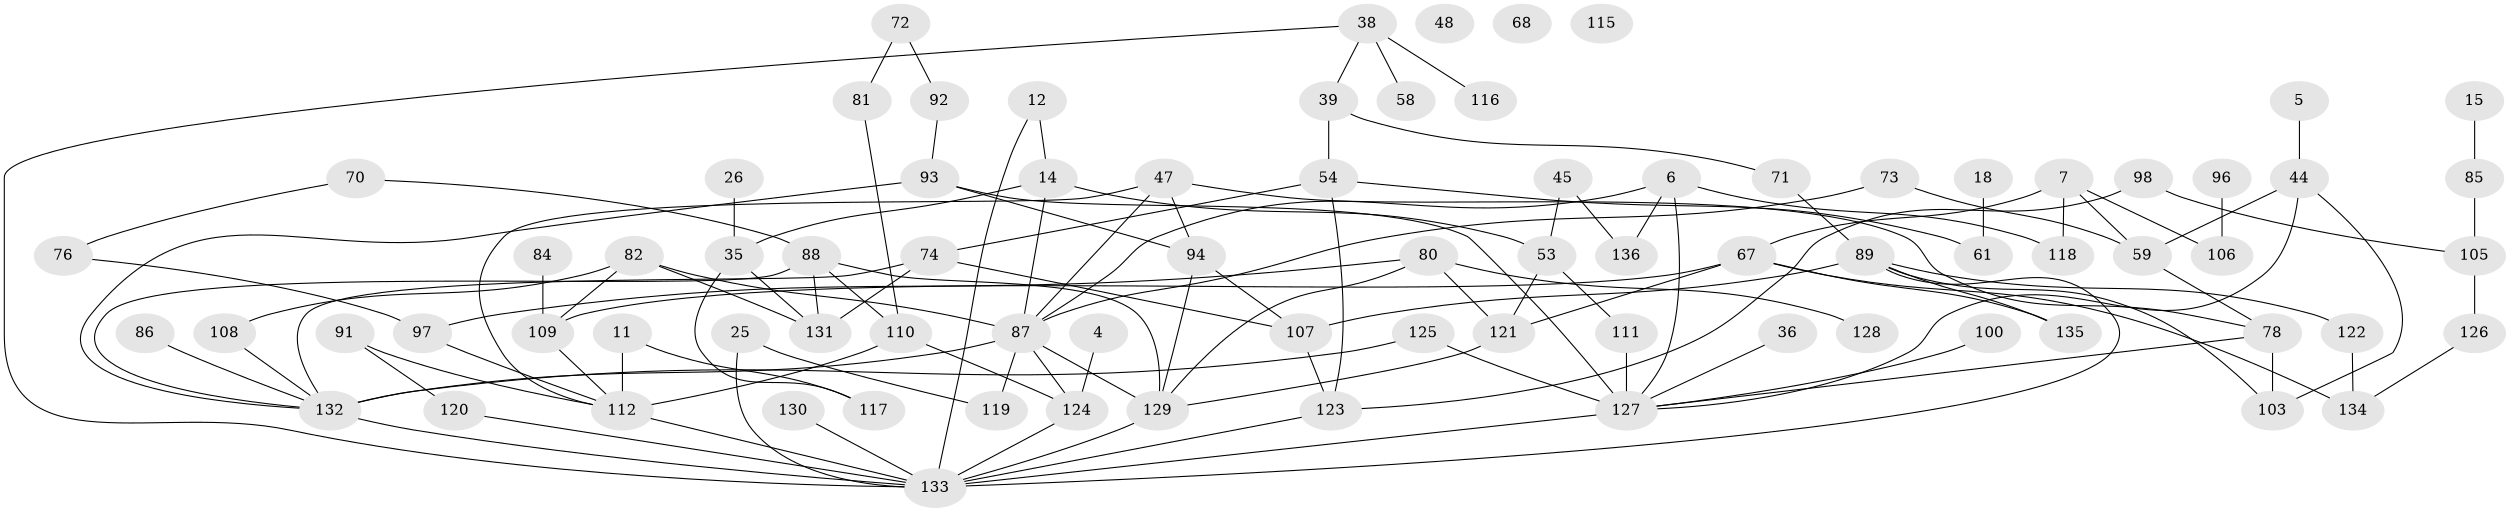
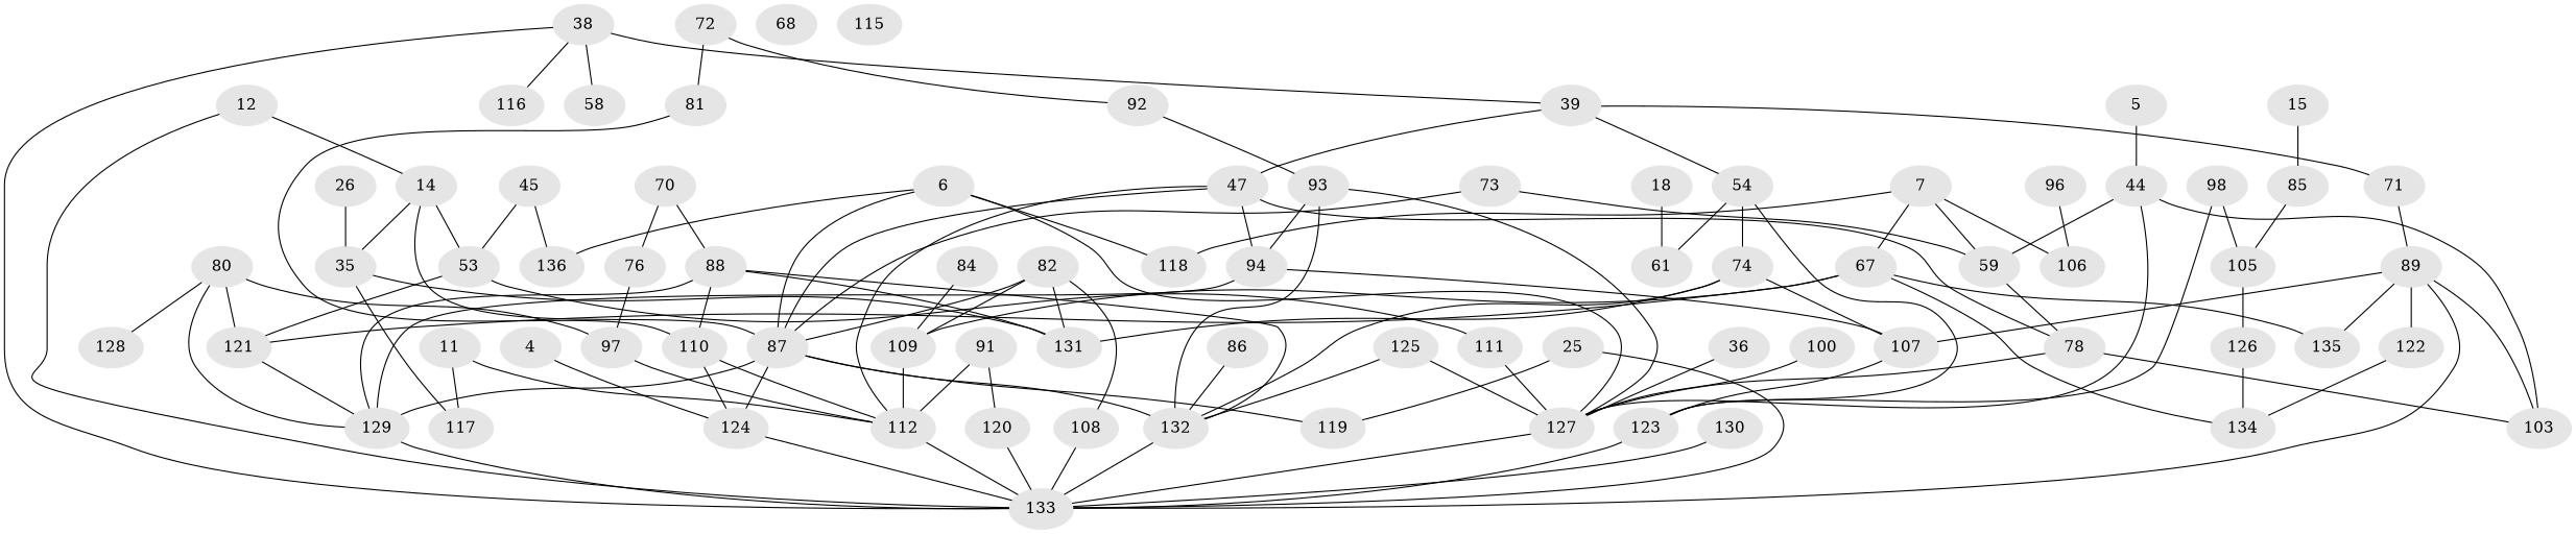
  graph {
    node [color=gray90 style=filled]
    4
    124
    133 [super="+83+104+99+62+113"]
    5
    44
    127 [super="+41+57+77+28+114"]
    59
    103 [super="+19"]
    87 [super="+66+3+79"]
    119
    132 [super="+24+102+90"]
    129 [super="+10"]
    6
    118
    136
    7
    67 [super="+51"]
    106
    78
    121
    109 [super="+22+65+53"]
    134
    135
    112 [super="+101"]
    11
    117
    111
    12
    14
    35 [super="+1"]
    n31 [label=53]
    131
    15
    85
    105
    18
    61
    n38 [label=73]
    25
    26
    36
    38
    39
    58
    116
    47 [super="+29"]
    54
    71
    94
    74
    123 [super="+43+20"]
    89 [super="+40+64+75"]
    45
    107
-   48
    68
    70
    76
    88
    97 [super="+13"]
    110
    122
    72
    81
    92
    93 [super="+34+63"]
    80 [super="+32"]
    128
    82 [super="+42"]
    108 [super="+31+52+73"]
    84
    126 [super="+33"]
    86
    91
    120
    96
    98
    100
    115
    125
    130
    4 -- 124
    124 -- 133
    5 -- 44
    44 -- 127
    44 -- 59
    44 -- 103
    127 -- 133 [weight=2]
    59 -- 78
    87 -- 124
    87 -- 119
    87 -- 132 [weight=2]
    87 -- 129 [weight=2]
    132 -- 133 [weight=2]
    129 -- 133 [weight=3]
    6 -- 127
    6 -- 87
    6 -- 118
    6 -- 136
    7 -- 59
    7 -- 118
    7 -- 67
    7 -- 106
    67 -- 121
    67 -- 109 [weight=2]
    67 -- 134
    67 -- 135
    78 -- 127
    78 -- 103 [weight=2]
    121 -- 129
    109 -- 112
    112 -- 133 [weight=3]
    11 -- 112
    11 -- 117
    111 -- 127 [weight=2]
    12 -- 133
    12 -- 14
    14 -- 87
    14 -- 35
    14 -- n31
    35 -- 117
    35 -- 131
    n31 -- 121
    n31 -- 111
    15 -- 85
    85 -- 105
    105 -- 126
    18 -- 61
    n38 -- 59
    n38 -- 87
    25 -- 133
    25 -- 119
    26 -- 35
    36 -- 127
    38 -- 133
    38 -- 39
    38 -- 58
    38 -- 116
+   39 -- 47
    39 -- 54
    39 -- 71
    47 -- 87
    47 -- 78
    47 -- 112
    47 -- 94
    54 -- 61
    54 -- 74
    54 -- 123
    71 -- 89
    94 -- 129
    94 -- 107
    74 -- 132
    74 -- 131
    74 -- 107
    123 -- 133
    89 -- 133 [weight=2]
    89 -- 103
    89 -- 135
    89 -- 107
    89 -- 122
    45 -- 136
    45 -- n31
    107 -- 123
    70 -- 76
    70 -- 88
    76 -- 97
    88 -- 132
    88 -- 129 [weight=2]
    88 -- 131
    88 -- 110
    97 -- 112
    110 -- 124
    110 -- 112
    122 -- 134
    72 -- 81
    72 -- 92
    81 -- 110
    92 -- 93
    93 -- 127
    93 -- 132
    93 -- 94
    80 -- 129
    80 -- 121 [weight=2]
    80 -- 97
    80 -- 128
    82 -- 87
    82 -- 109
    82 -- 131
    82 -- 108
-   108 -- 132
+   108 -- 133
    84 -- 109
    126 -- 134
    86 -- 132
    91 -- 112
    91 -- 120
    120 -- 133
    96 -- 106
    98 -- 105
    98 -- 123
    100 -- 127
    125 -- 127
    125 -- 132
    130 -- 133
  }
